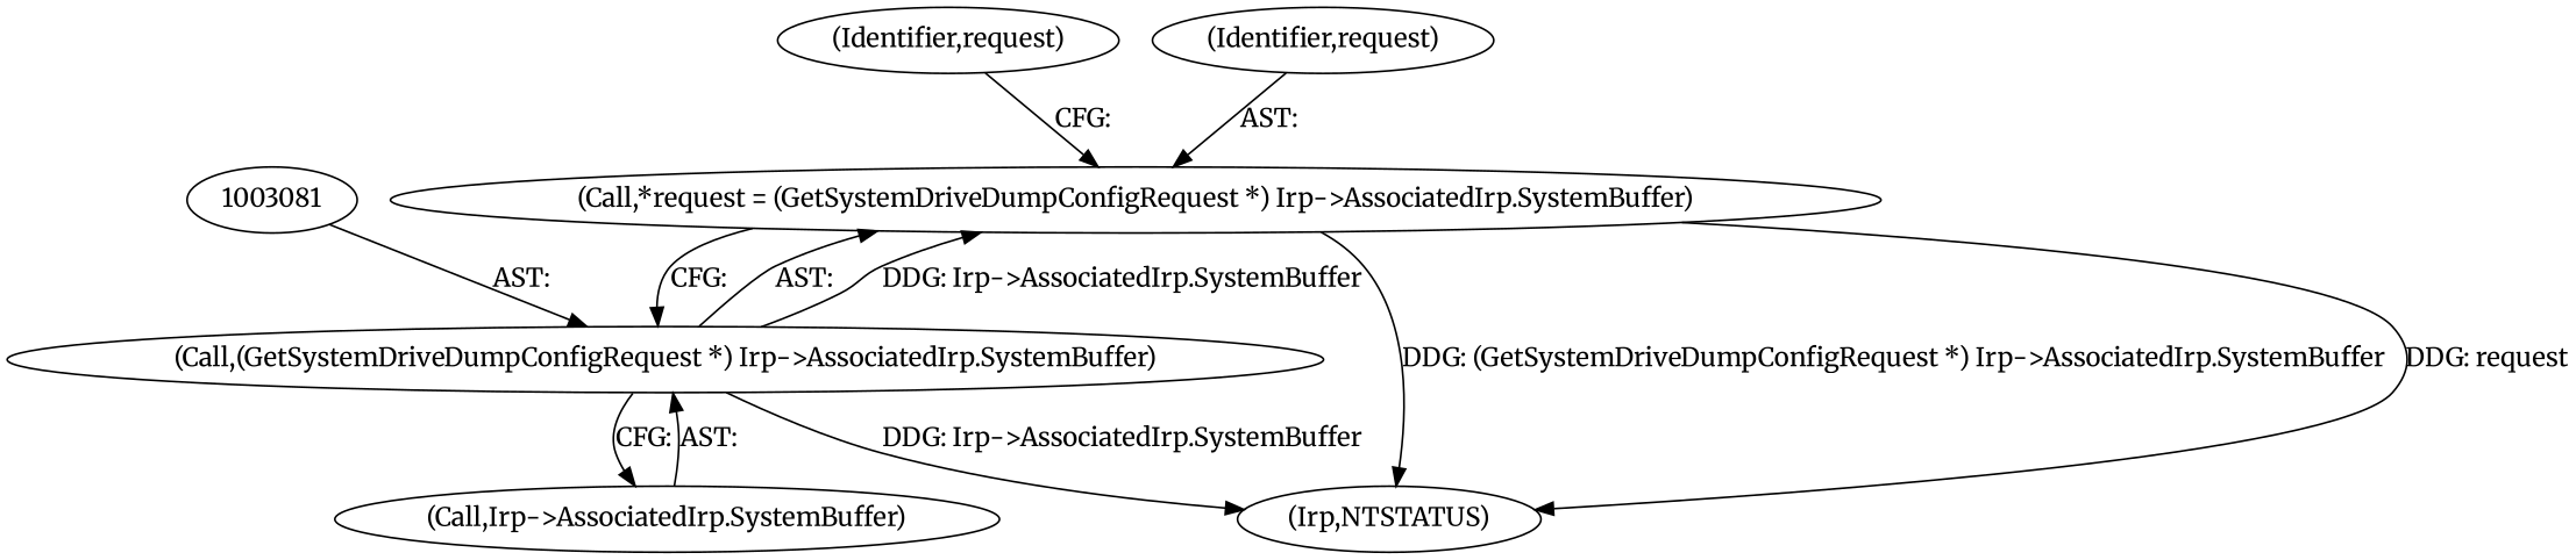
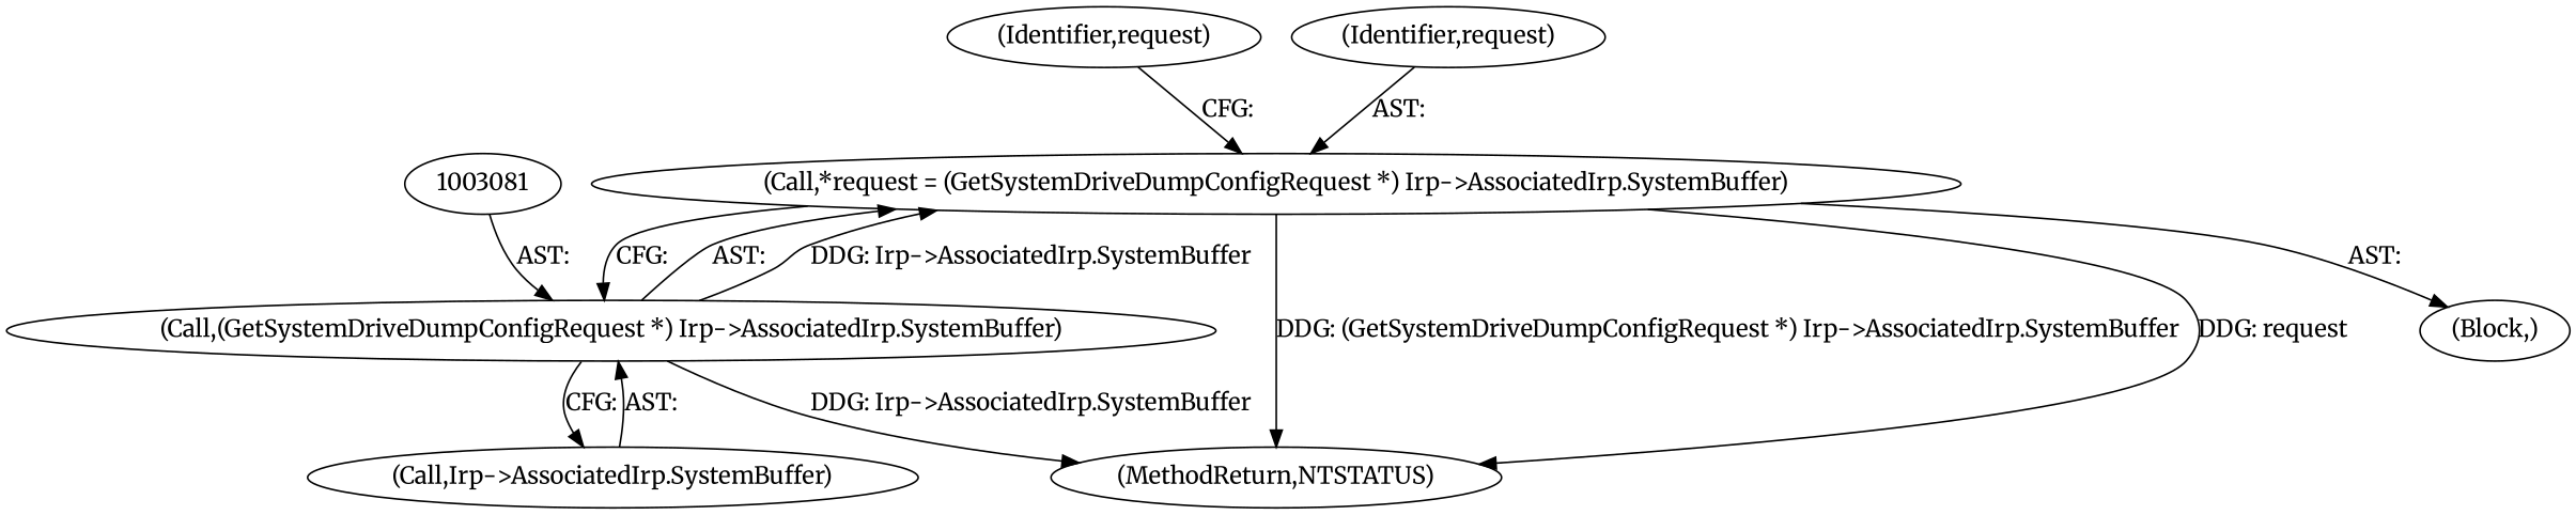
  digraph {
    fontname=Merriweather
    node [fontname=Merriweather]
    edge [fontname=Merriweather]
    n1 [label="(Call,*request = (GetSystemDriveDumpConfigRequest *) Irp->AssociatedIrp.SystemBuffer)"]
    n2 [label="(Call,(GetSystemDriveDumpConfigRequest *) Irp->AssociatedIrp.SystemBuffer)"]
-   n3 [label="(Irp,NTSTATUS)"]
+   n3 [label="(MethodReturn,NTSTATUS)"]
+   n4 [label="(Block,)"]
    n5 [label="(Call,Irp->AssociatedIrp.SystemBuffer)"]
    n6 [label="(Identifier,request)"]
    n7 [label="(Identifier,request)"]
    n8 [label=1003081]
    n1 -> n2 [label="CFG: "]
    n1 -> n3 [label="DDG: (GetSystemDriveDumpConfigRequest *) Irp->AssociatedIrp.SystemBuffer"]
    n1 -> n3 [label="DDG: request"]
+   n1 -> n4 [label="AST: "]
    n2 -> n1 [label="AST: "]
    n2 -> n1 [label="DDG: Irp->AssociatedIrp.SystemBuffer"]
    n2 -> n3 [label="DDG: Irp->AssociatedIrp.SystemBuffer"]
    n2 -> n5 [label="CFG: "]
    n5 -> n2 [label="AST: "]
    n6 -> n1 [label="CFG: "]
    n7 -> n1 [label="AST: "]
    n8 -> n2 [label="AST: "]
  }
